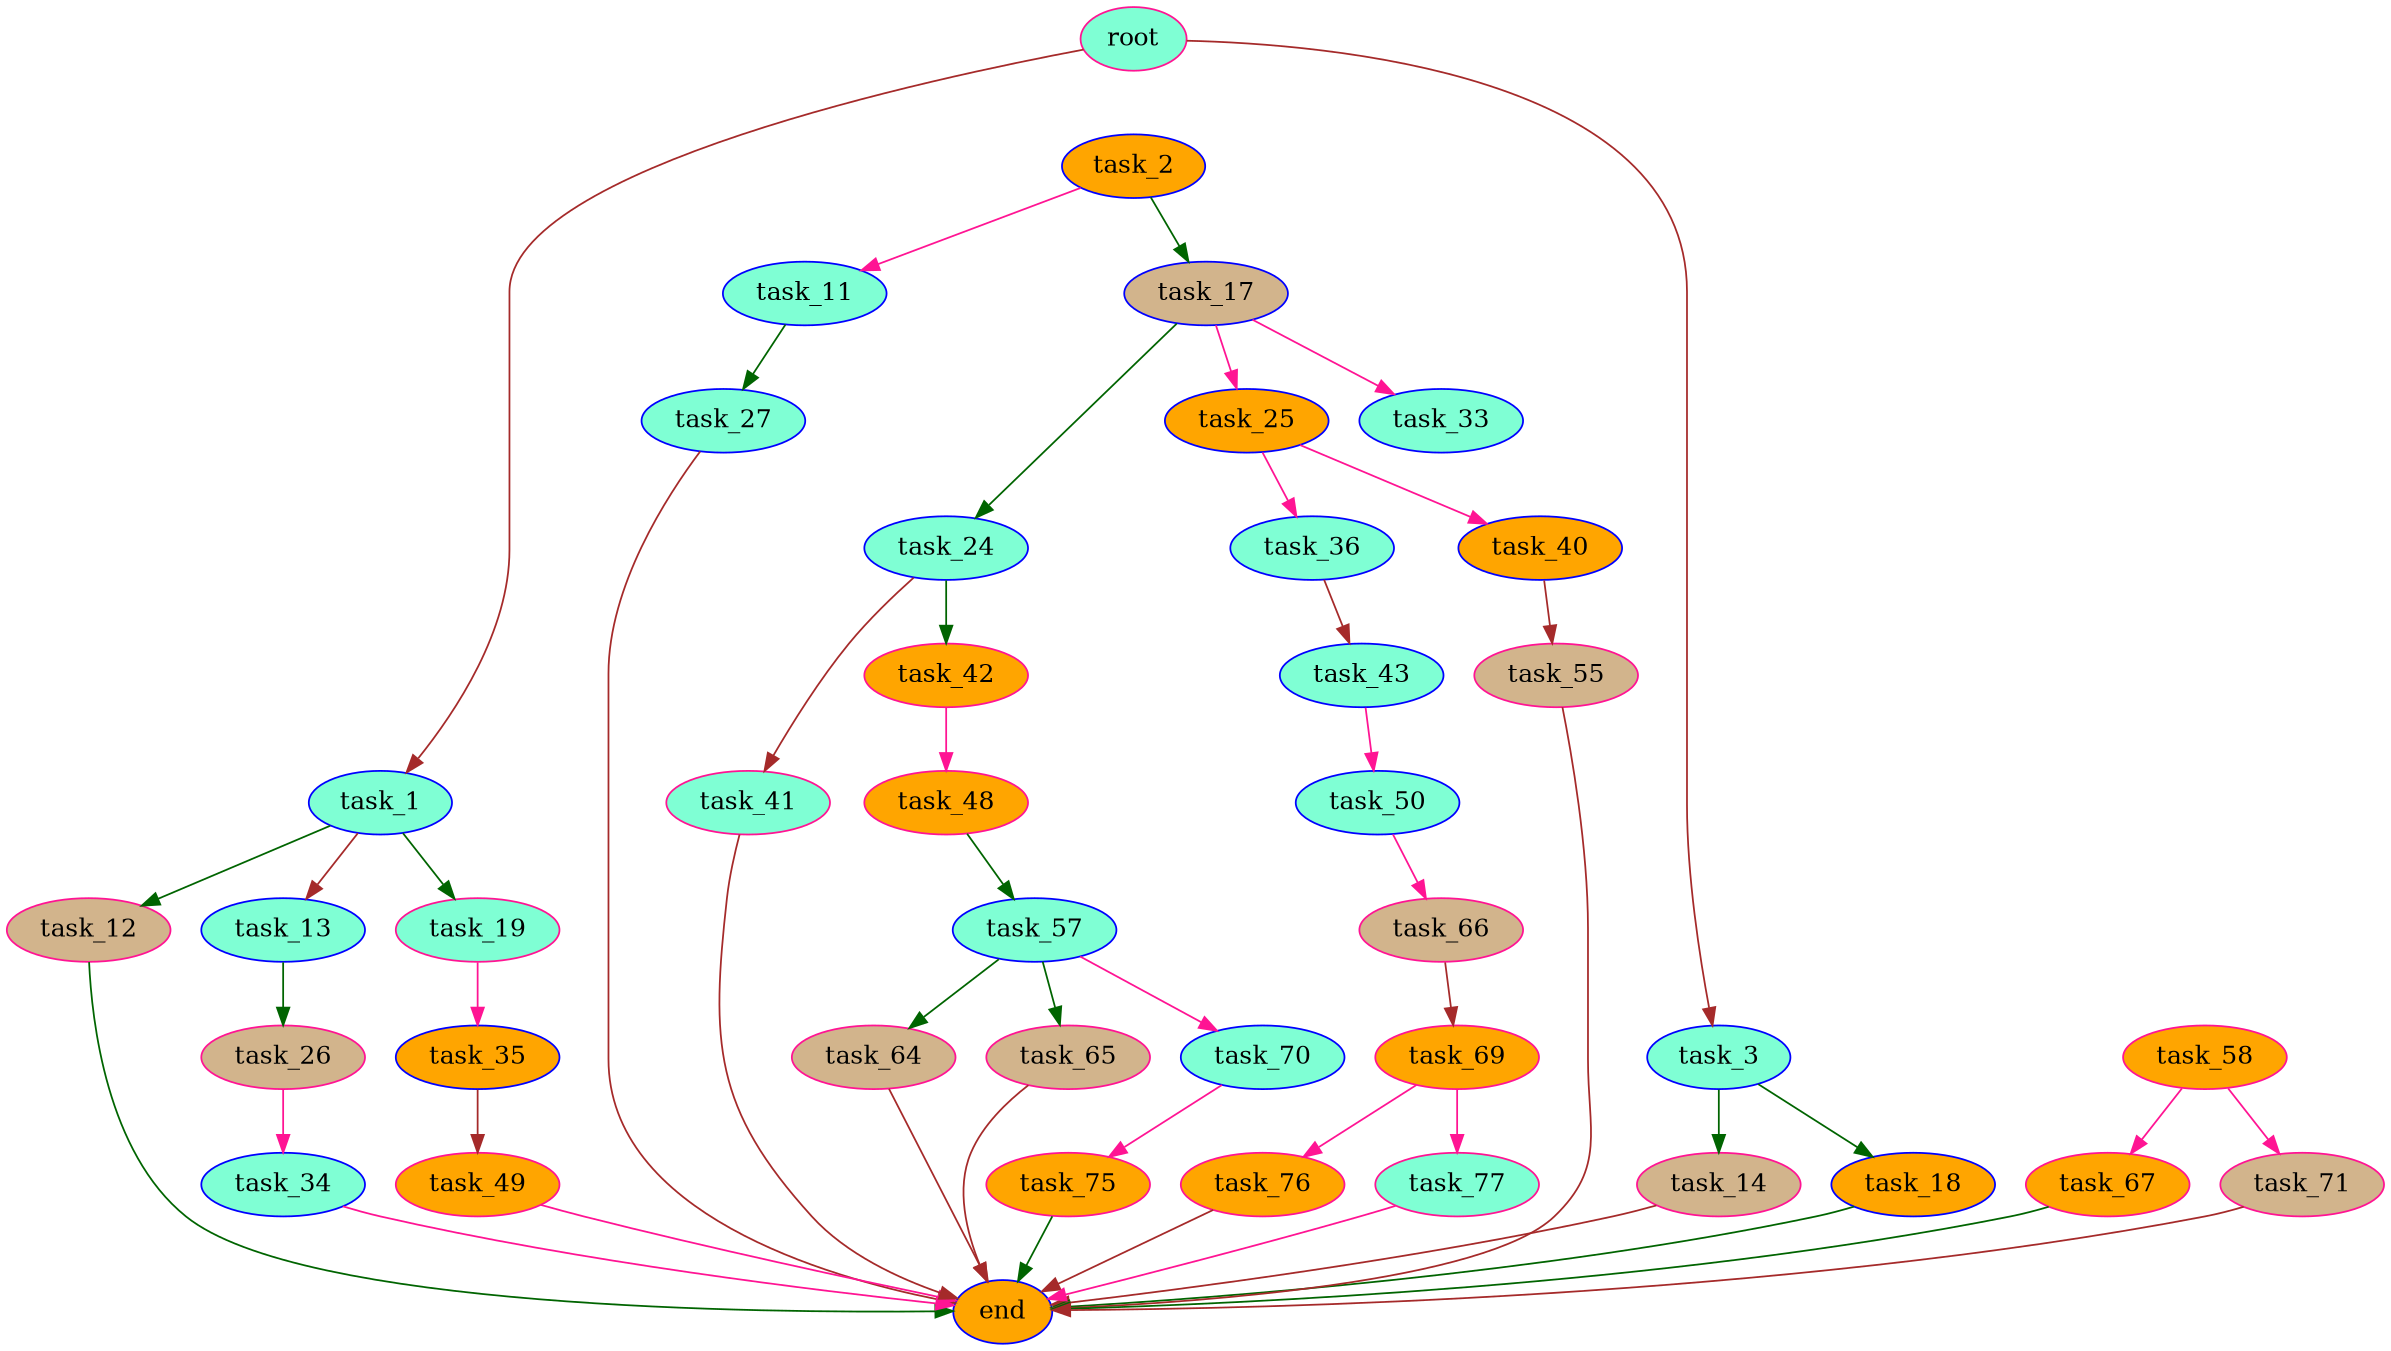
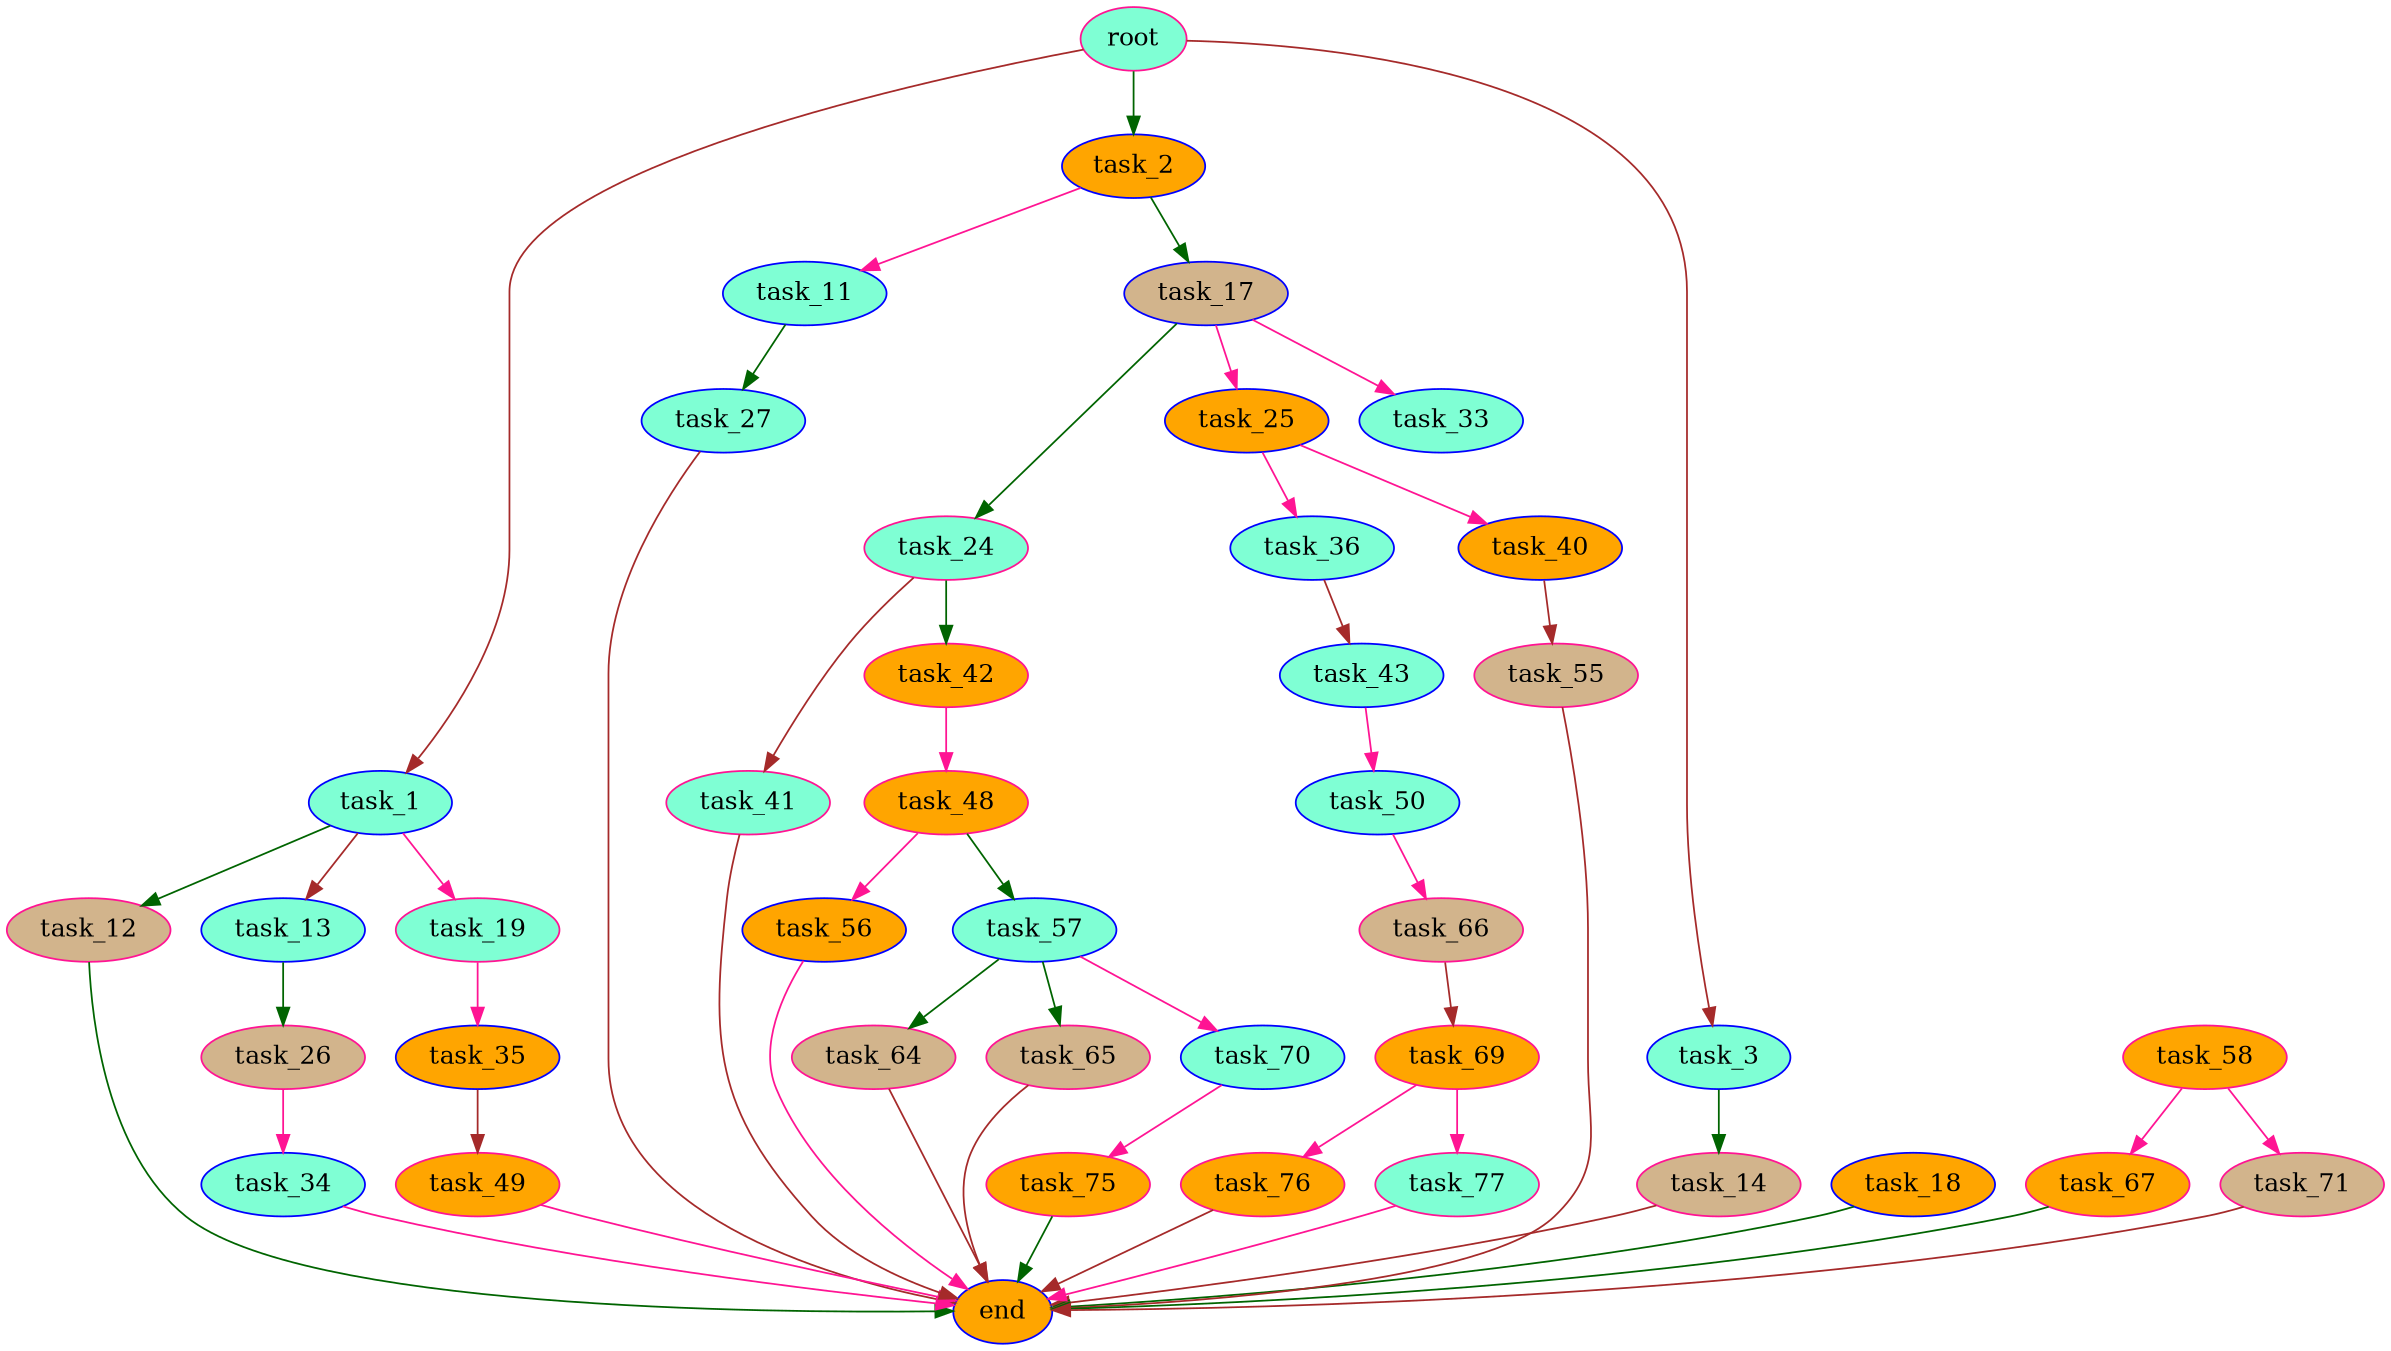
  digraph {
    node [color=blue fillcolor=aquamarine style=filled]
    edge [color=deeppink]
    task_1
    root [color=deeppink]
    task_2 [fillcolor=orange]
    task_3
    task_12 [color=deeppink fillcolor=tan]
    task_13
    task_19 [color=deeppink]
    task_11
    task_17 [fillcolor=tan]
    task_14 [color=deeppink fillcolor=tan]
    task_18 [fillcolor=orange]
    end [fillcolor=orange]
    task_26 [color=deeppink fillcolor=tan]
    task_35 [fillcolor=orange]
    task_27
-   task_24
+   task_24 [color=deeppink]
    task_25 [fillcolor=orange]
    task_33
    task_34
    task_49 [color=deeppink fillcolor=orange]
    task_41 [color=deeppink]
    task_42 [color=deeppink fillcolor=orange]
    task_36
    task_40 [fillcolor=orange]
    task_48 [color=deeppink fillcolor=orange]
    task_43
    task_55 [color=deeppink fillcolor=tan]
+   task_56 [fillcolor=orange]
    task_57
    task_50
    task_58 [color=deeppink fillcolor=orange]
    task_67 [color=deeppink fillcolor=orange]
    task_71 [color=deeppink fillcolor=tan]
    task_66 [color=deeppink fillcolor=tan]
    task_64 [color=deeppink fillcolor=tan]
    task_65 [color=deeppink fillcolor=tan]
    task_70
    task_69 [color=deeppink fillcolor=orange]
    task_75 [color=deeppink fillcolor=orange]
    task_76 [color=deeppink fillcolor=orange]
    task_77 [color=deeppink]
    task_1 -> task_12 [color=darkgreen]
    task_1 -> task_13 [color=brown]
-   task_1 -> task_19 [color=darkgreen]
+   task_1 -> task_19
    root -> task_1 [color=brown]
+   root -> task_2 [color=darkgreen]
    root -> task_3 [color=brown]
    task_2 -> task_11
    task_2 -> task_17 [color=darkgreen]
    task_3 -> task_14 [color=darkgreen]
-   task_3 -> task_18 [color=darkgreen]
    task_12 -> end [color=darkgreen]
    task_13 -> task_26 [color=darkgreen]
    task_19 -> task_35
    task_11 -> task_27 [color=darkgreen]
    task_17 -> task_24 [color=darkgreen]
    task_17 -> task_25
    task_17 -> task_33
    task_14 -> end [color=brown]
    task_18 -> end [color=darkgreen]
    task_26 -> task_34
    task_35 -> task_49 [color=brown]
    task_27 -> end [color=brown]
    task_24 -> task_41 [color=brown]
    task_24 -> task_42 [color=darkgreen]
    task_25 -> task_36
    task_25 -> task_40
    task_34 -> end
    task_49 -> end
    task_41 -> end [color=brown]
    task_42 -> task_48
    task_36 -> task_43 [color=brown]
    task_40 -> task_55 [color=brown]
+   task_48 -> task_56
    task_48 -> task_57 [color=darkgreen]
    task_43 -> task_50
    task_55 -> end [color=brown]
+   task_56 -> end
    task_57 -> task_64 [color=darkgreen]
    task_57 -> task_65 [color=darkgreen]
    task_57 -> task_70
    task_50 -> task_66
    task_58 -> task_67
    task_58 -> task_71
    task_67 -> end [color=darkgreen]
    task_71 -> end [color=brown]
    task_66 -> task_69 [color=brown]
    task_64 -> end [color=brown]
    task_65 -> end [color=brown]
    task_70 -> task_75
    task_69 -> task_76
    task_69 -> task_77
    task_75 -> end [color=darkgreen]
    task_76 -> end [color=brown]
    task_77 -> end
  }
